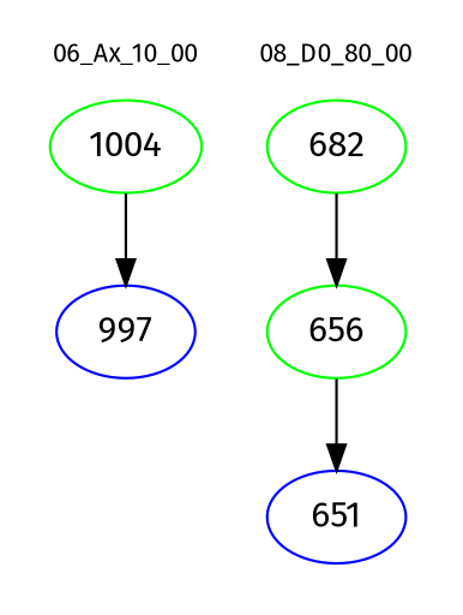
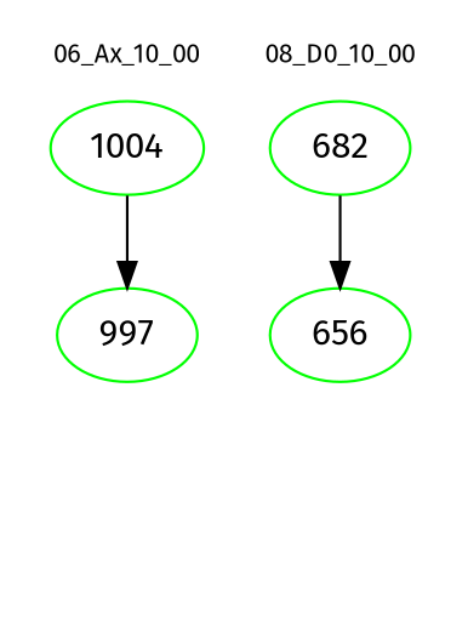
  digraph {
    fontname="Fira Sans"
    node [color=green fontname="Fira Sans"]
    edge [color=black fontname="Fira Sans"]
    n1 [label=1004]
-   n2 [color=blue label=997]
+   n2 [label=997]
    n3 [label=656]
-   n4 [color=blue label=651]
    n5 [label=682]
    subgraph cluster_1 {
      color=white
      fontsize=10
      label="06_Ax_10_00"
      n1
      n2
    }
    subgraph cluster_2 {
      color=white
      fontsize=10
-     label="08_D0_80_00"
+     label="08_D0_10_00"
      n3
-     n4
      n5
    }
    n1 -> n2
-   n3 -> n4
    n5 -> n3
  }
